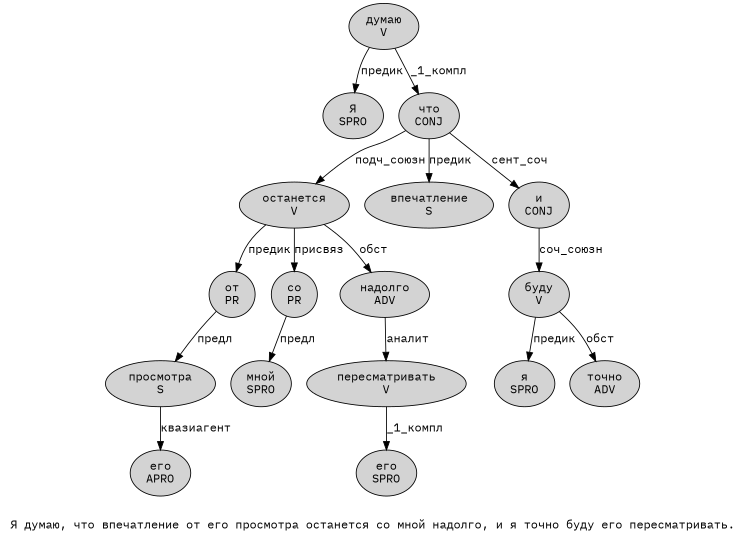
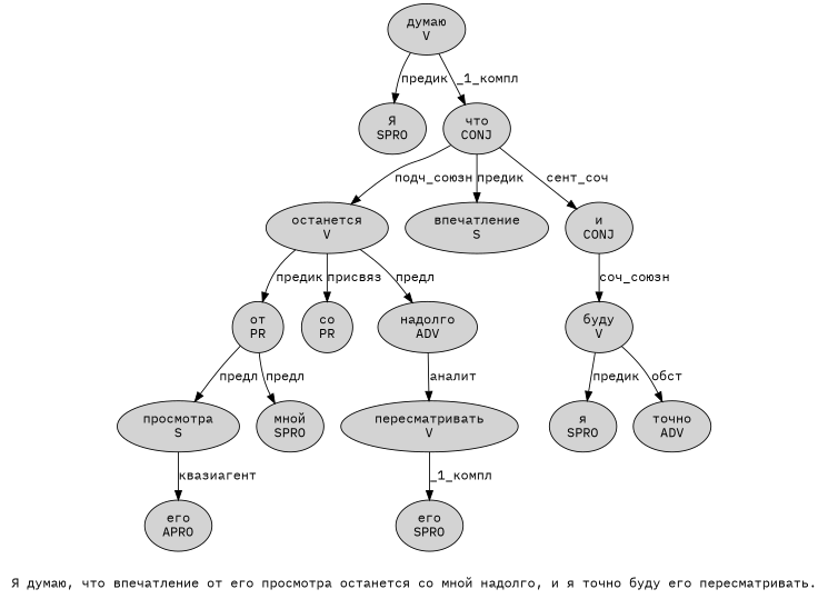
  digraph {
    fontname="IBM Plex Mono"
    label="Я думаю, что впечатление от его просмотра останется со мной надолго, и я точно буду его пересматривать."
    node [fillcolor=lightgray fontname="IBM Plex Mono" penwidth=1 shape=ellipse style=filled]
    edge [fontname="IBM Plex Mono"]
    n1 [label="Я\nSPRO"]
    n2 [label="думаю\nV"]
    n3 [label="что\nCONJ"]
    n4 [label="останется\nV"]
    n5 [label="впечатление\nS"]
    n6 [label="и\nCONJ"]
    n7 [label="от\nPR"]
    n8 [label="со\nPR"]
    n9 [label="надолго\nADV"]
    n10 [label="просмотра\nS"]
    n11 [label="его\nAPRO"]
    n12 [label="мной\nSPRO"]
    n13 [label="пересматривать\nV"]
    n14 [label="буду\nV"]
    n15 [label="я\nSPRO"]
    n16 [label="точно\nADV"]
    n17 [label="его\nSPRO"]
    n2 -> n1 [label="предик"]
    n2 -> n3 [label="_1_компл"]
    n3 -> n4 [label="подч_союзн"]
    n3 -> n5 [label="предик"]
    n3 -> n6 [label="сент_соч"]
    n4 -> n7 [label="предик"]
    n4 -> n8 [label="присвяз"]
-   n4 -> n9 [label="обст"]
+   n4 -> n9 [label="предл"]
    n6 -> n14 [label="соч_союзн"]
    n7 -> n10 [label="предл"]
-   n8 -> n12 [label="предл"]
+   n7 -> n12 [label="предл"]
    n9 -> n13 [label="аналит"]
    n10 -> n11 [label="квазиагент"]
    n13 -> n17 [label="_1_компл"]
    n14 -> n15 [label="предик"]
    n14 -> n16 [label="обст"]
  }
